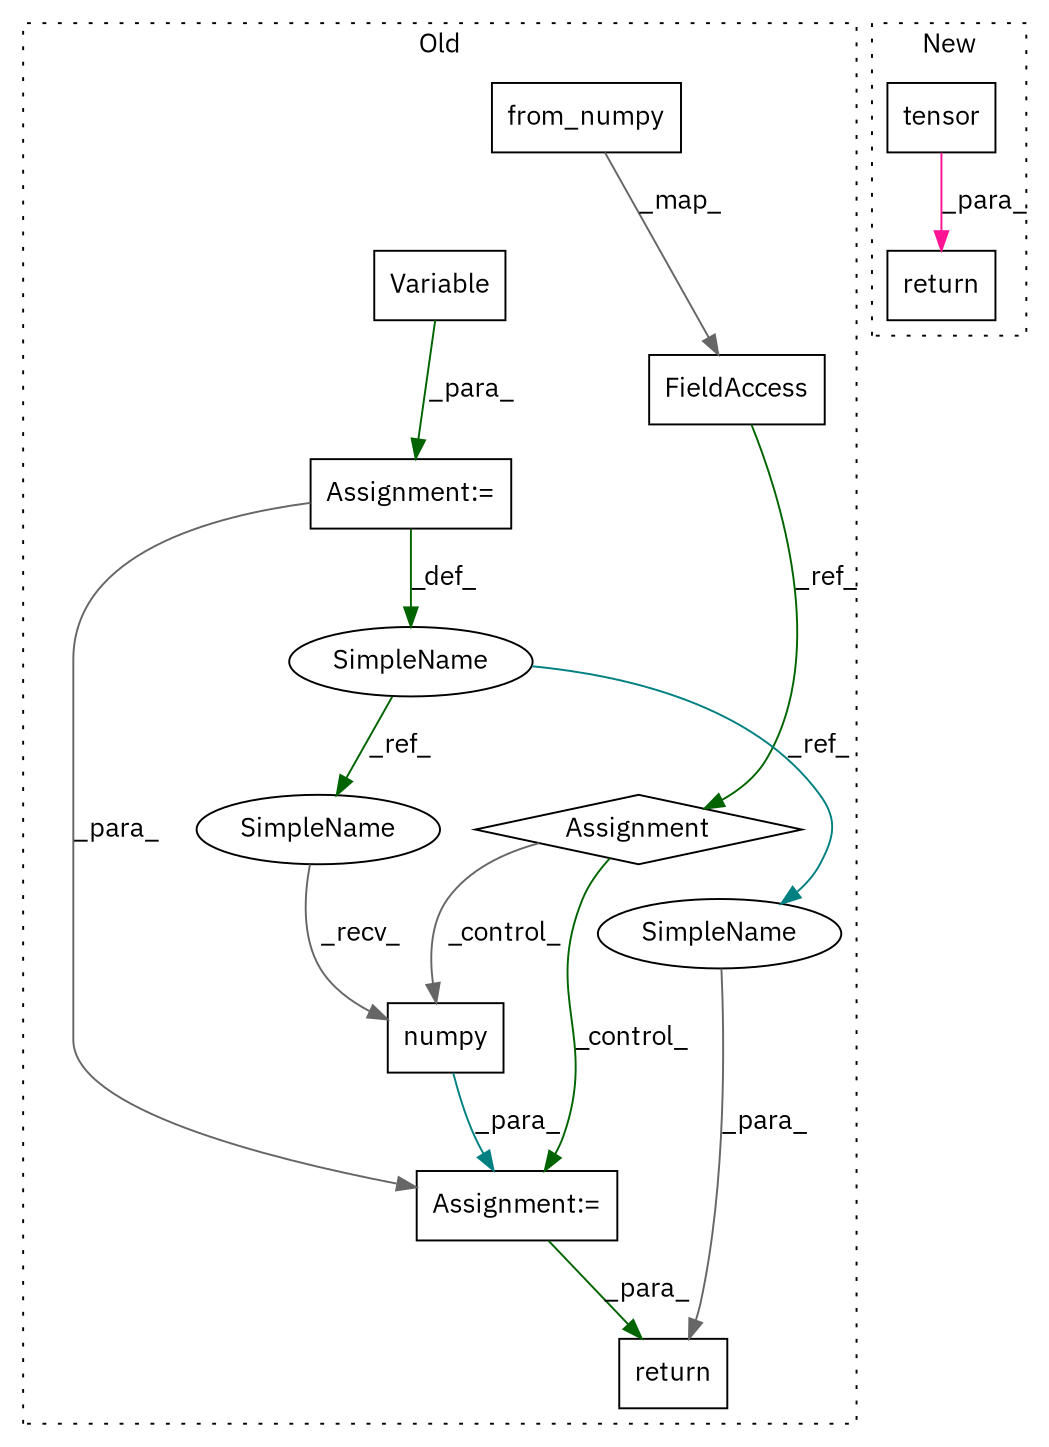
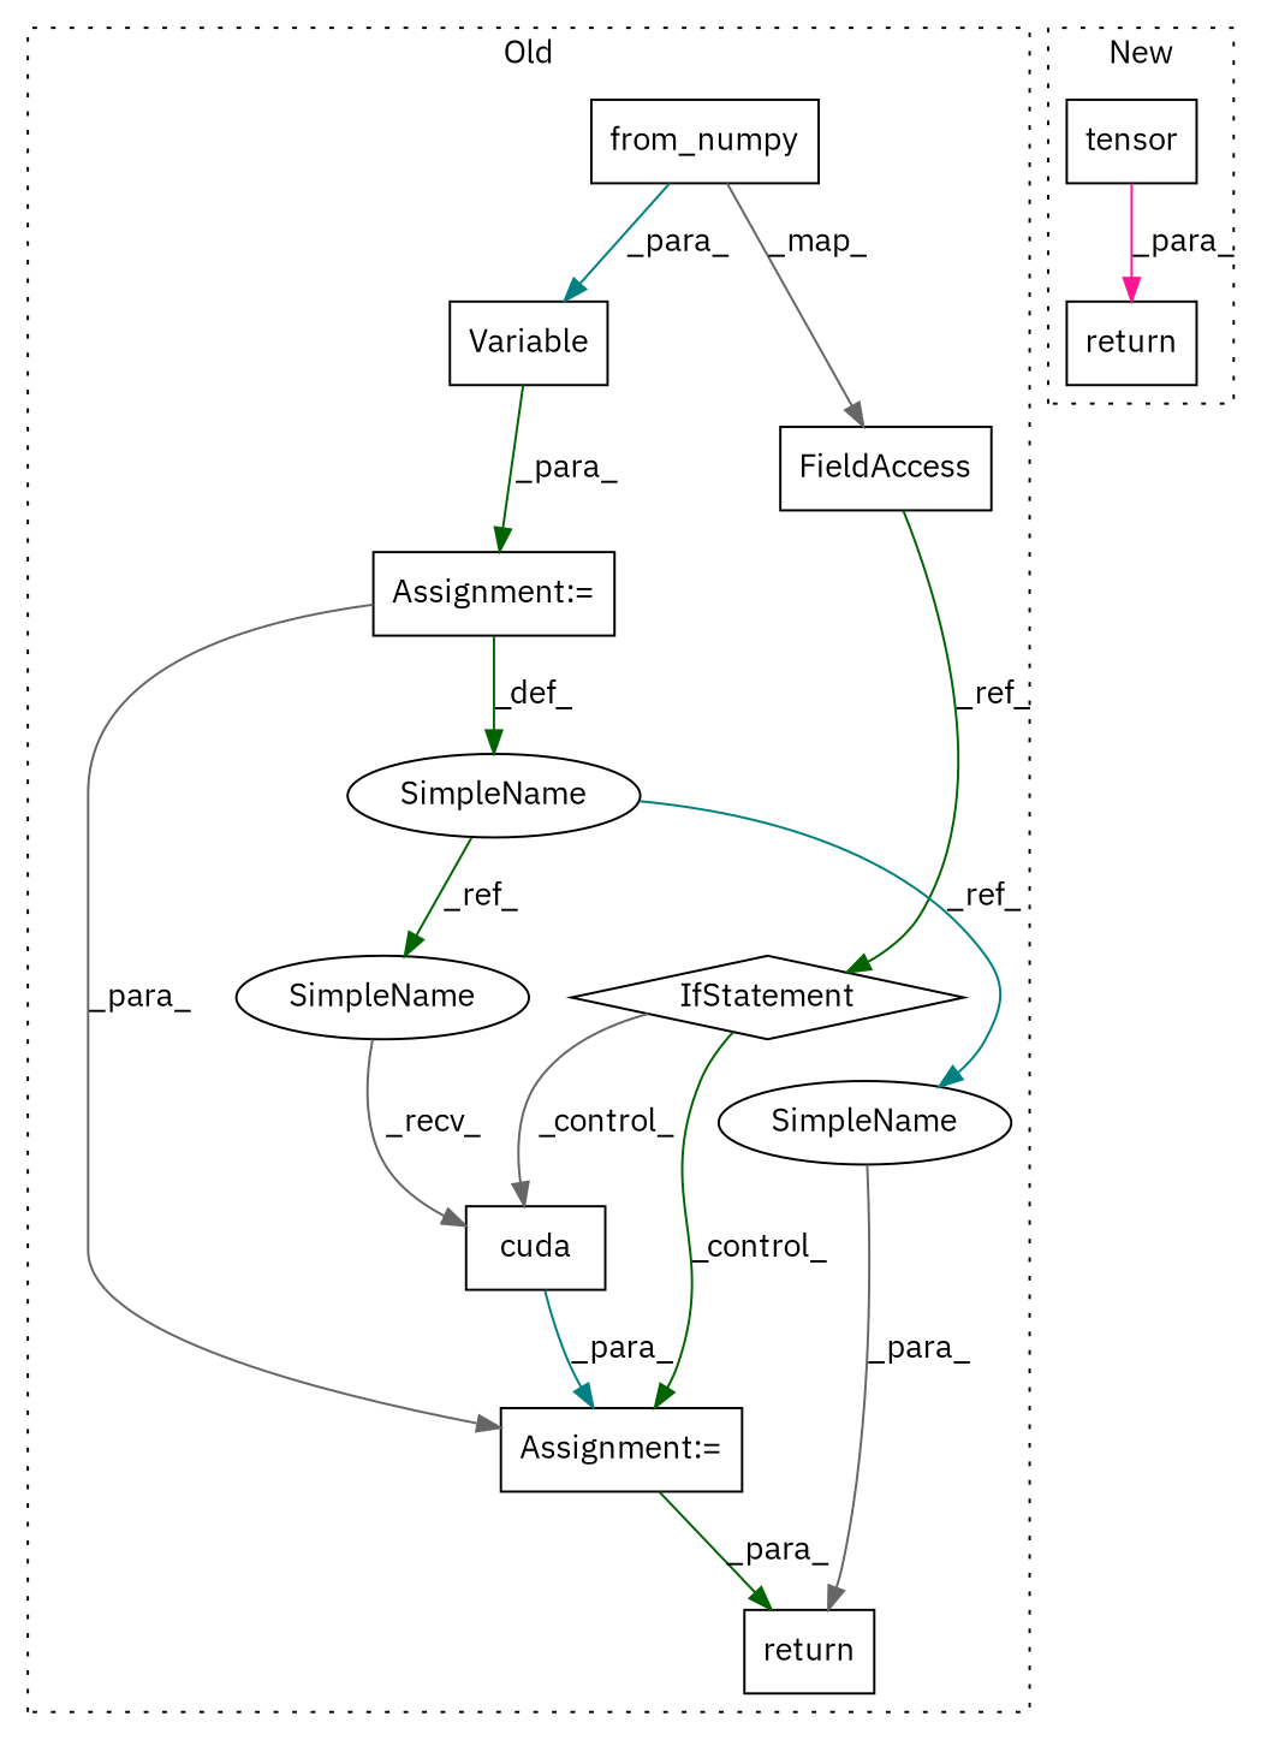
  digraph {
    fontname="IBM Plex Sans"
    node [a=32 fontname="IBM Plex Sans" l=1 shape=box]
    edge [color=darkgreen fontname="IBM Plex Sans"]
-   n1 [l="5,1" label=numpy s="882,896"]
-   n2 [a=25 l="4,2" label=Assignment s="860,868" shape=diamond]
+   n1 [l="5,1" label=cuda s="882,896"]
+   n2 [a=25 l="4,2" label=IfStatement s="860,868" shape=diamond]
    n3 [a=22 l=4 label=FieldAccess s=864]
    n4 [a=7 label="Assignment:=" s=879]
    n5 [a=7 label="Assignment:=" s=807]
    n6 [a=41 l=7 label=return s=909]
    n7 [l="9,1" label=Variable s="808,853"]
    n8 [a=42 label=SimpleName s=806 shape=ellipse]
    n9 [l="11,1" label=from_numpy s="823,843"]
    n10 [a=42 label=SimpleName s=916 shape=ellipse]
    n11 [a=42 label=SimpleName s=880 shape=ellipse]
    n12 [a=41 l=7 label=return s=763]
    n13 [l="7,1" label=tensor s="776,792"]
    subgraph cluster_1 {
      label=Old
      style=dotted
      n1
      n2
      n3
      n4
      n5
      n6
      n7
      n8
      n9
      n10
      n11
    }
    subgraph cluster_2 {
      label=New
      style=dotted
      n12
      n13
    }
    n1 -> n4 [color=teal label=_para_]
    n2 -> n1 [color=gray40 label=_control_]
    n2 -> n4 [label=_control_]
    n3 -> n2 [label=_ref_]
    n4 -> n6 [label=_para_]
    n5 -> n4 [color=gray40 label=_para_]
    n5 -> n8 [label=_def_]
    n7 -> n5 [label=_para_]
    n8 -> n10 [color=teal label=_ref_]
    n8 -> n11 [label=_ref_]
    n9 -> n3 [color=gray40 label=_map_]
+   n9 -> n7 [color=teal label=_para_]
    n10 -> n6 [color=gray40 label=_para_]
    n11 -> n1 [color=gray40 label=_recv_]
    n13 -> n12 [color=deeppink label=_para_]
  }
